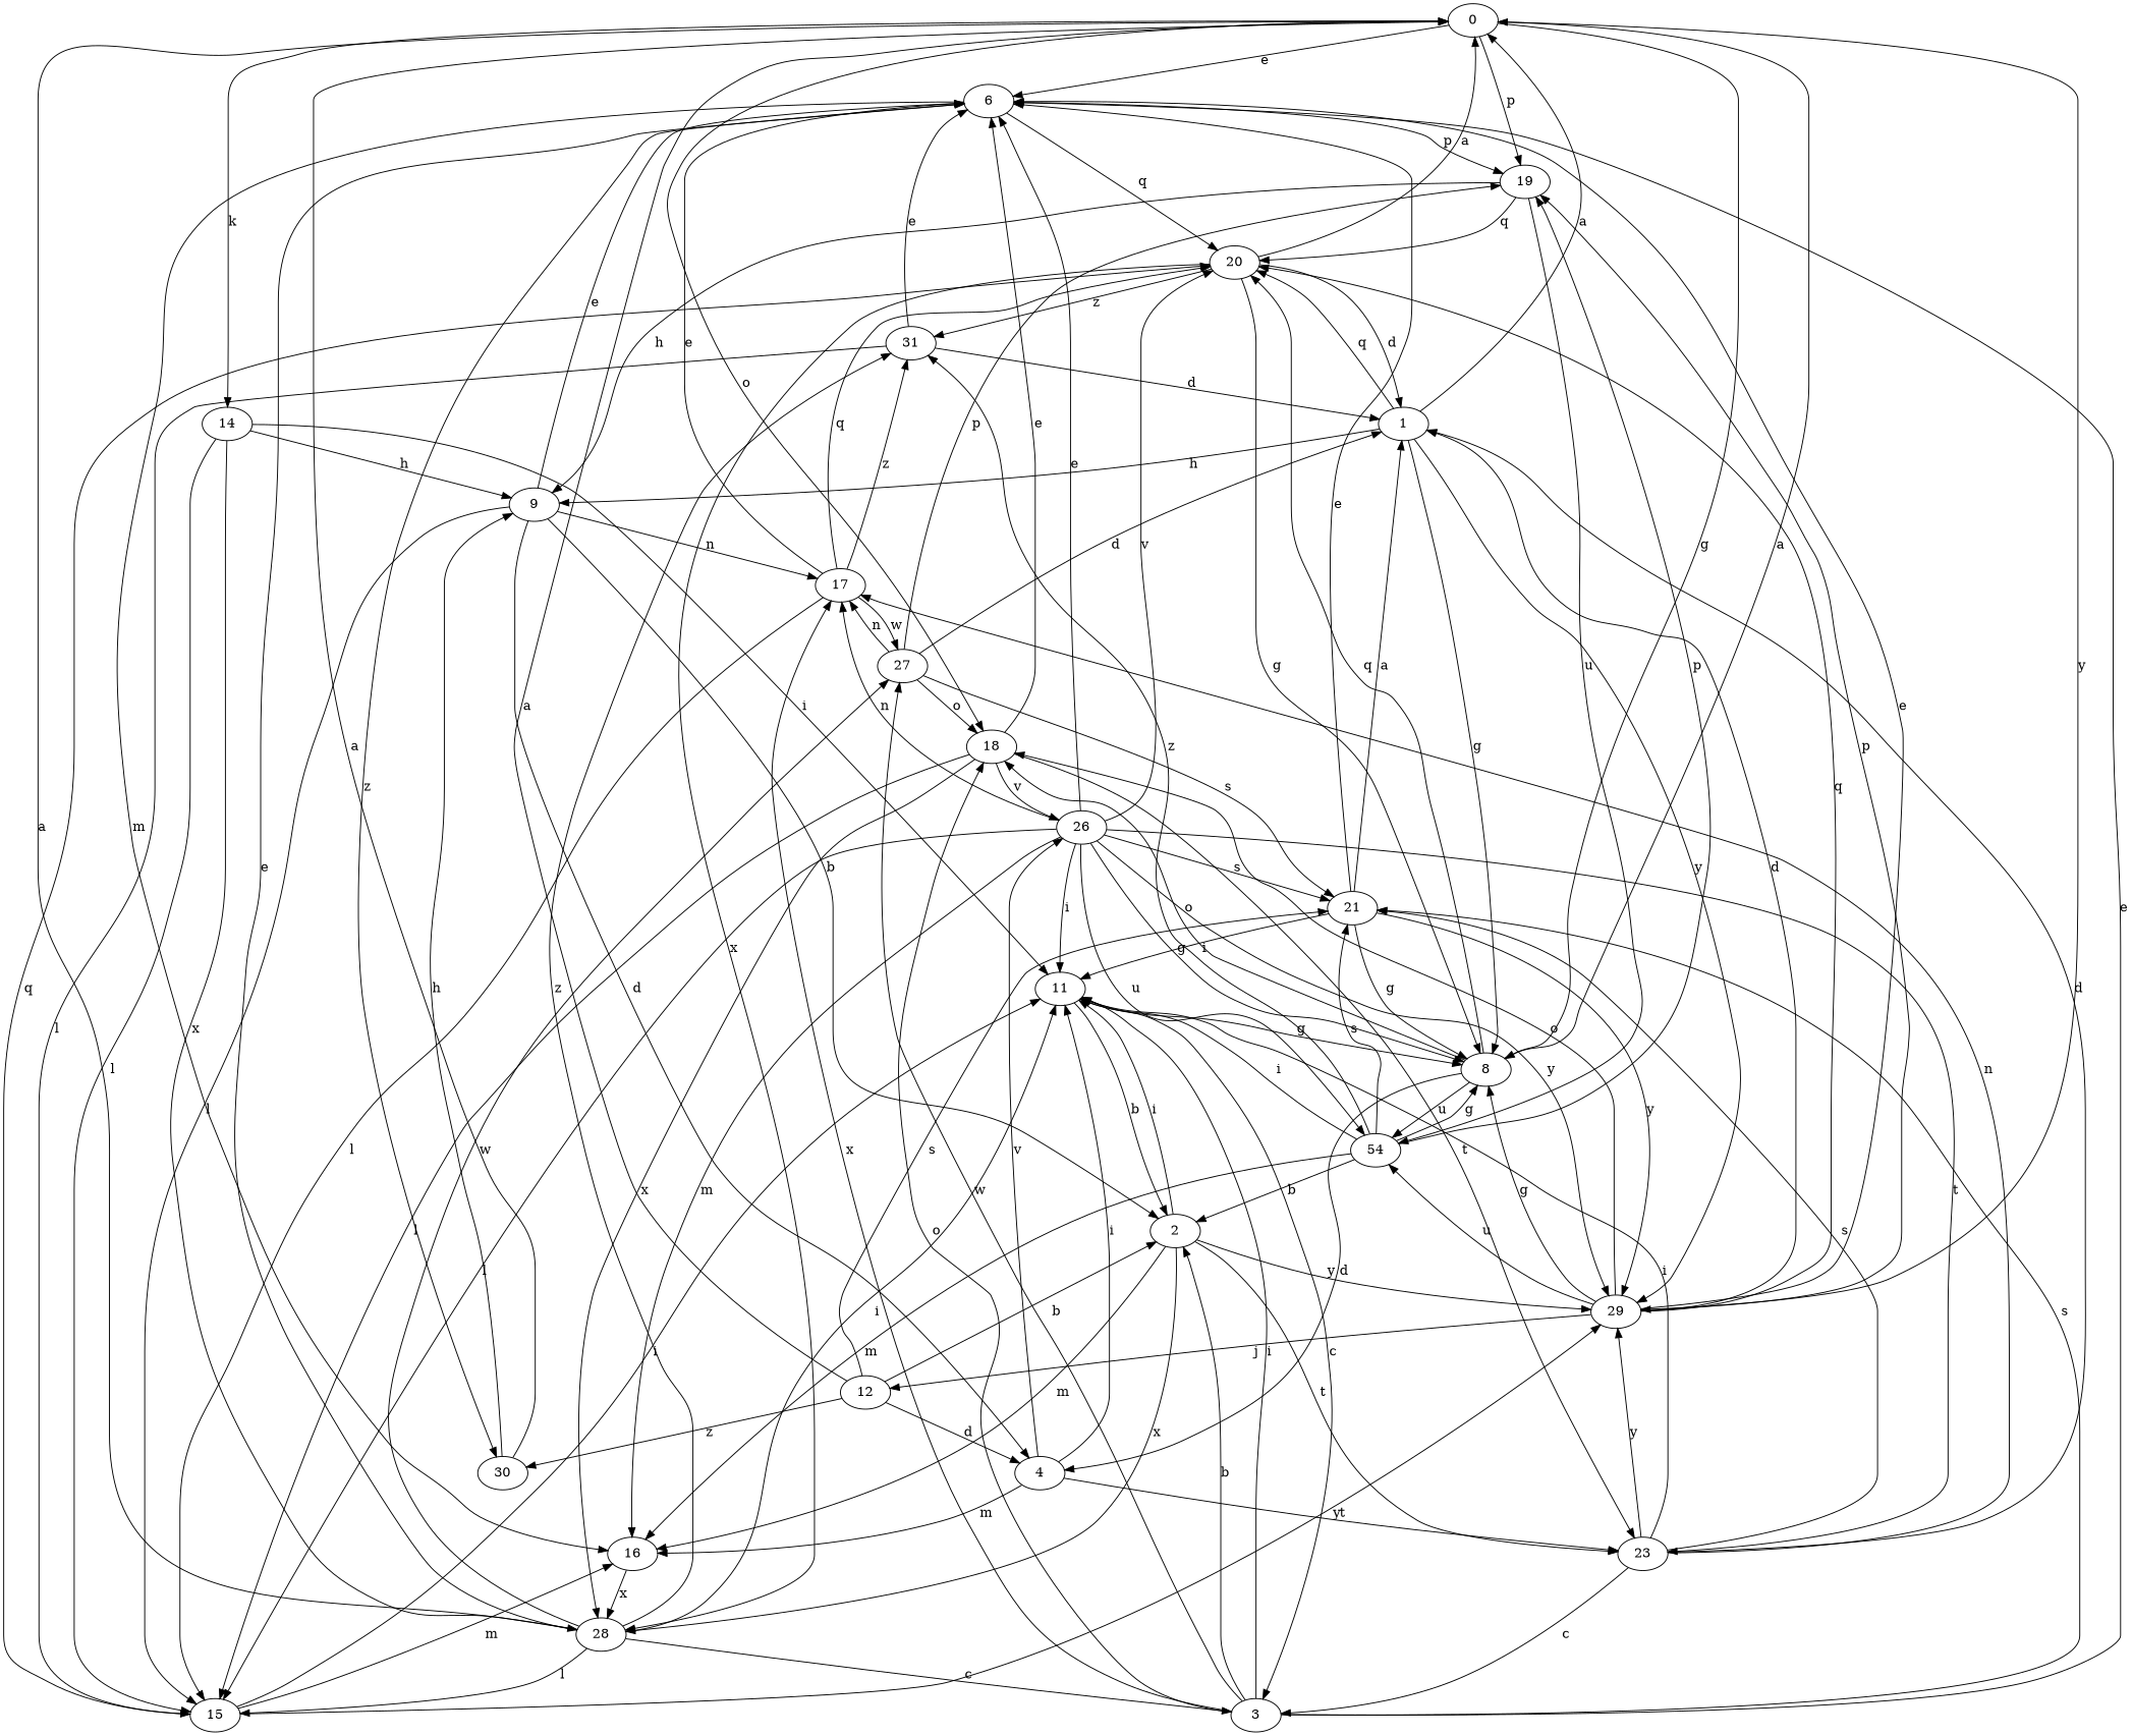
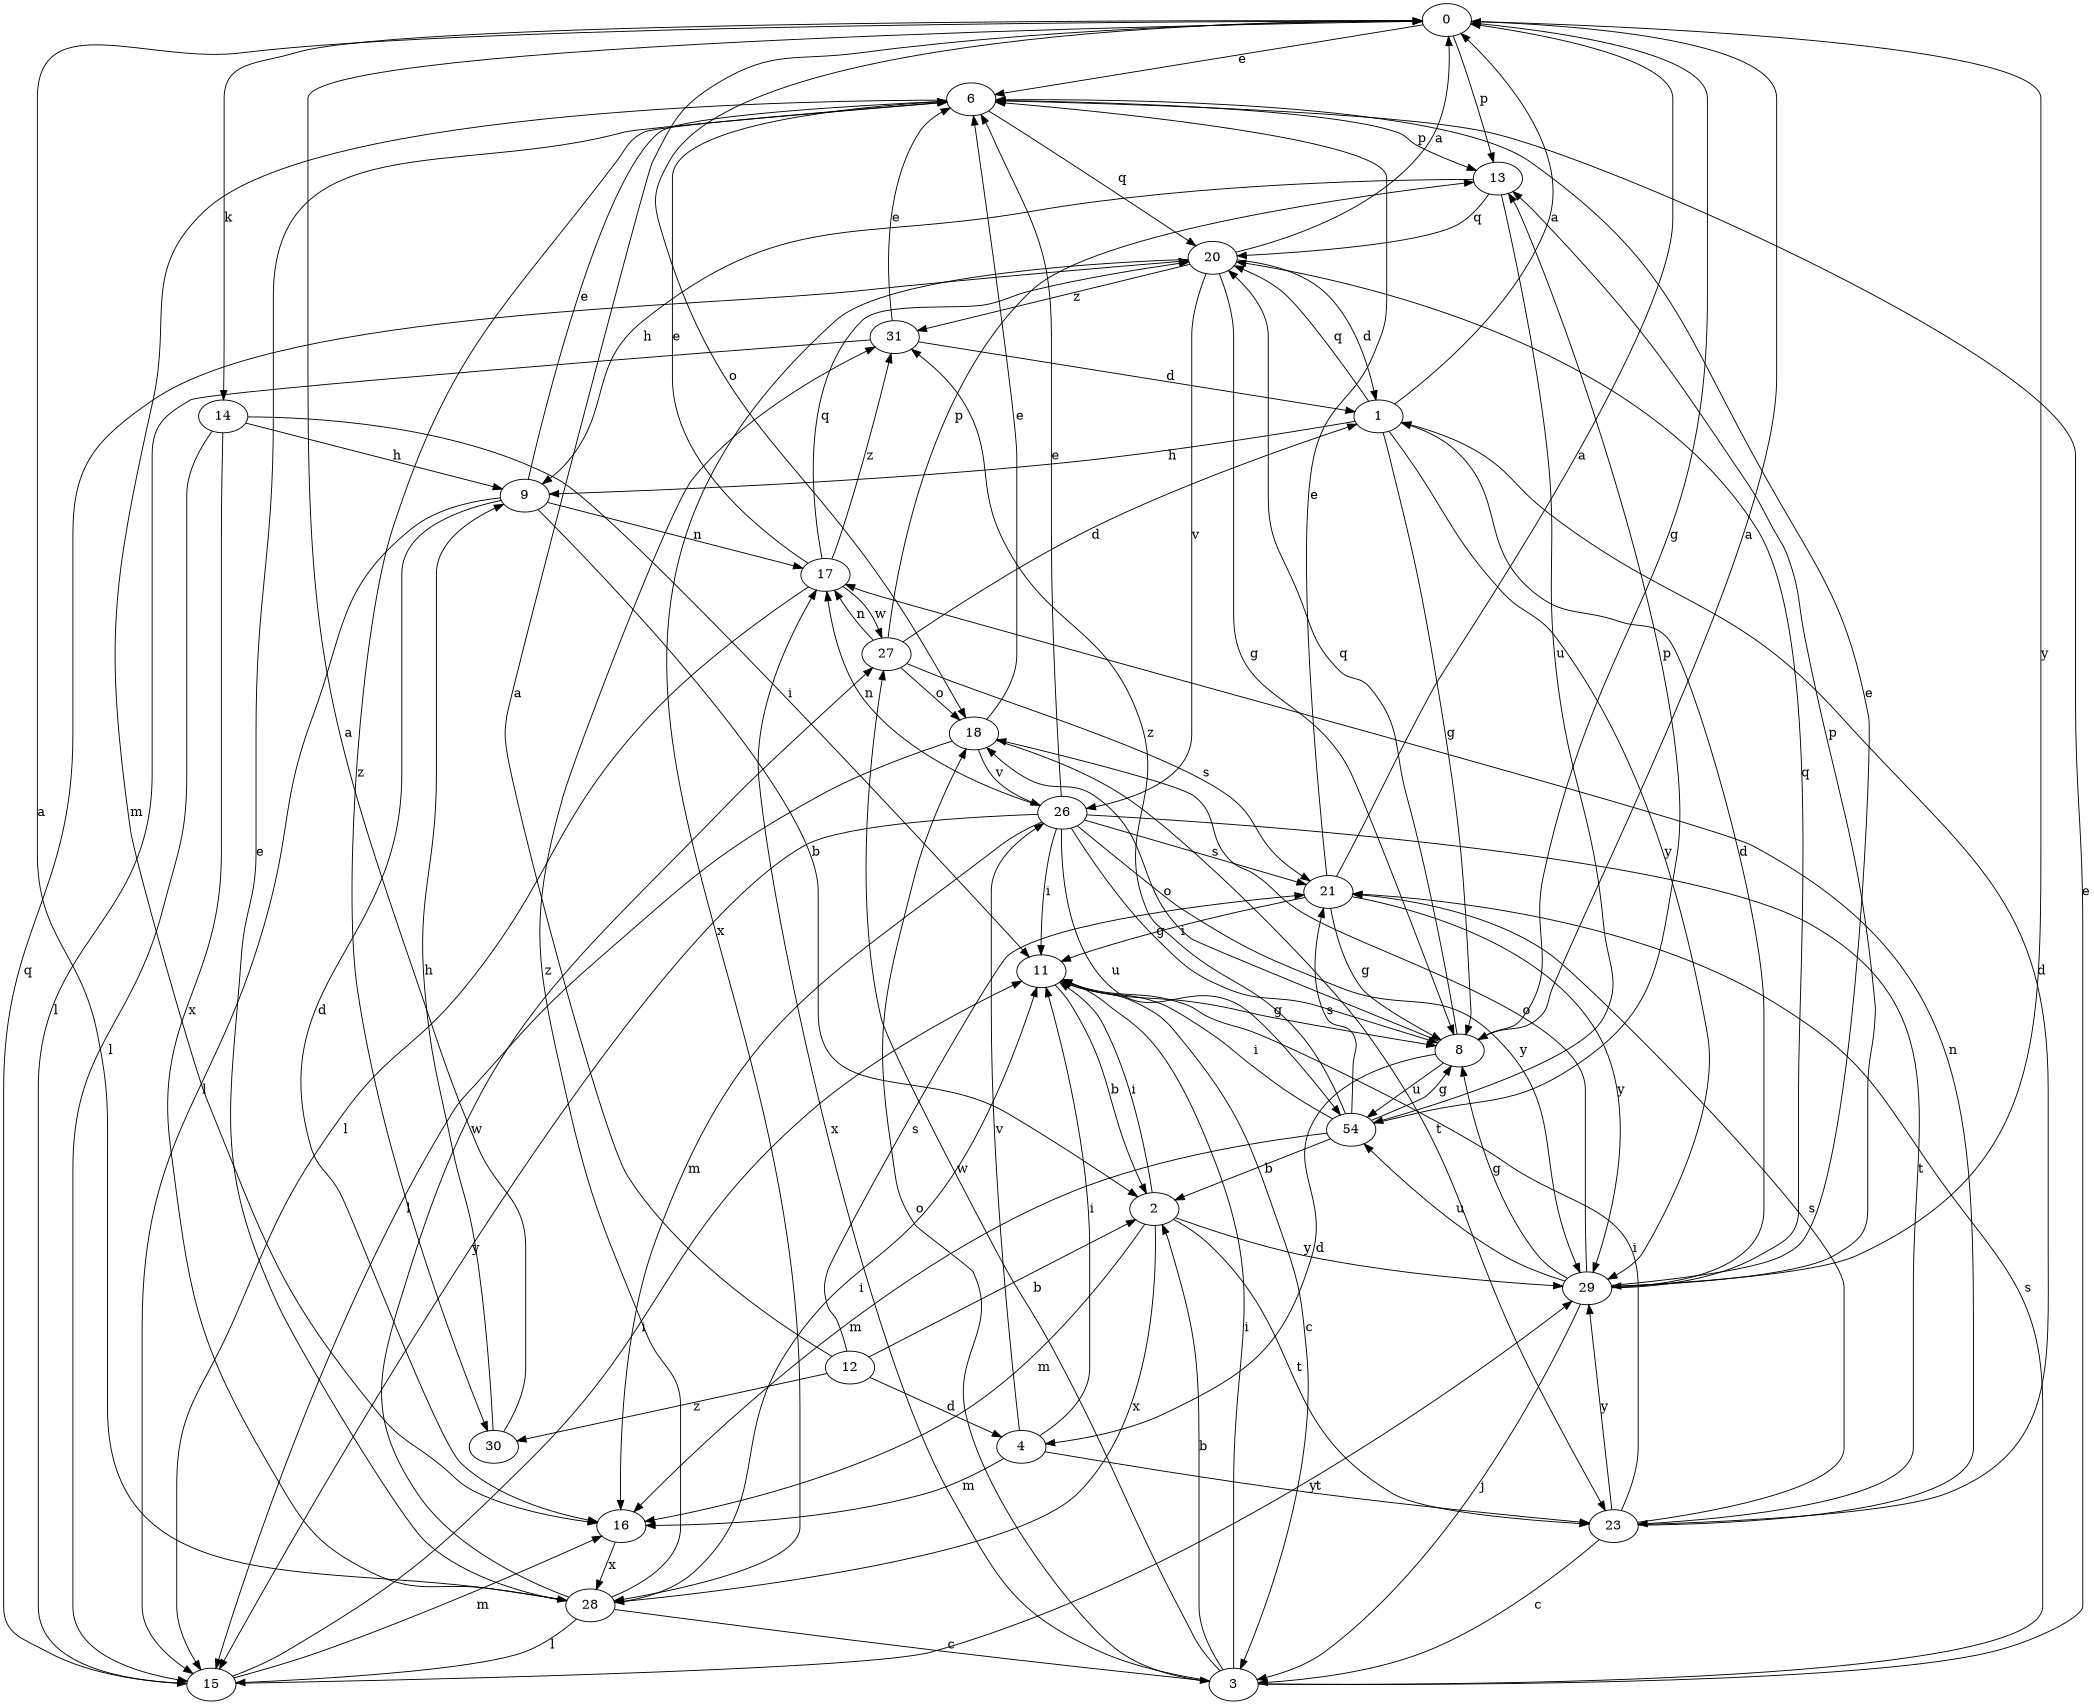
  strict digraph {
    0
    6
    8
    14
    18
-   19
+   19 [label=13]
    29
    16
    20
    30
    4
    n12 [label=54]
    11
    28
    9
    15
    23
    26
    n19 [label=1]
    12
    2
    3
    17
    21
    27
    31
    0 -> 6 [label=e]
    0 -> 8 [label=g]
    0 -> 14 [label=k]
    0 -> 18 [label=o]
    0 -> 19 [label=p]
    0 -> 29 [label=y]
    6 -> 19 [label=p]
    6 -> 16 [label=m]
    6 -> 20 [label=q]
    6 -> 30 [label=z]
    8 -> 0 [label=a]
    8 -> 18 [label=o]
    8 -> 20 [label=q]
    8 -> 4 [label=d]
    8 -> n12 [label=u]
    14 -> 11 [label=i]
    14 -> 28 [label=x]
    14 -> 9 [label=h]
    14 -> 15 [label=l]
    18 -> 6 [label=e]
-   18 -> 28 [label=x]
    18 -> 15 [label=l]
    18 -> 23 [label=t]
    18 -> 26 [label=v]
    19 -> 20 [label=q]
    19 -> n12 [label=u]
    19 -> 9 [label=h]
    29 -> 6 [label=e]
    29 -> 8 [label=g]
    29 -> 18 [label=o]
    29 -> 19 [label=p]
    29 -> 20 [label=q]
    29 -> n12 [label=u]
    29 -> n19 [label=d]
-   29 -> 12 [label=j]
+   29 -> 3 [label=j]
    16 -> 28 [label=x]
    20 -> 0 [label=a]
    20 -> 8 [label=g]
    20 -> 28 [label=x]
-   26 -> 20 [label=v]
+   20 -> 26 [label=v]
    20 -> n19 [label=d]
    20 -> 31 [label=z]
    30 -> 0 [label=a]
    30 -> 9 [label=h]
    4 -> 16 [label=m]
    4 -> 11 [label=i]
    4 -> 23 [label=t]
    4 -> 26 [label=v]
    n12 -> 8 [label=g]
    n12 -> 19 [label=p]
    n12 -> 16 [label=m]
    n12 -> 11 [label=i]
    n12 -> 2 [label=b]
    n12 -> 21 [label=s]
    n12 -> 31 [label=z]
    11 -> 8 [label=g]
    11 -> 2 [label=b]
    11 -> 3 [label=c]
    28 -> 0 [label=a]
    28 -> 6 [label=e]
    28 -> 11 [label=i]
    28 -> 15 [label=l]
    28 -> 3 [label=c]
    28 -> 27 [label=w]
    28 -> 31 [label=z]
    9 -> 6 [label=e]
-   9 -> 4 [label=d]
+   9 -> 16 [label=d]
    9 -> 15 [label=l]
    9 -> 2 [label=b]
    9 -> 17 [label=n]
    15 -> 29 [label=y]
    15 -> 16 [label=m]
    15 -> 20 [label=q]
    15 -> 11 [label=i]
    23 -> 29 [label=y]
    23 -> 11 [label=i]
    23 -> n19 [label=d]
    23 -> 3 [label=c]
    23 -> 17 [label=n]
    23 -> 21 [label=s]
    26 -> 6 [label=e]
    26 -> 8 [label=g]
    26 -> 29 [label=y]
    26 -> 16 [label=m]
    26 -> n12 [label=u]
    26 -> 11 [label=i]
-   26 -> 15 [label=l]
+   26 -> 15 [label=y]
    26 -> 23 [label=t]
    26 -> 17 [label=n]
    26 -> 21 [label=s]
    n19 -> 0 [label=a]
    n19 -> 8 [label=g]
    n19 -> 29 [label=y]
    n19 -> 20 [label=q]
    n19 -> 9 [label=h]
    12 -> 0 [label=a]
    12 -> 30 [label=z]
    12 -> 4 [label=d]
    12 -> 2 [label=b]
    12 -> 21 [label=s]
    2 -> 29 [label=y]
    2 -> 16 [label=m]
    2 -> 11 [label=i]
    2 -> 28 [label=x]
    2 -> 23 [label=t]
    3 -> 6 [label=e]
    3 -> 18 [label=o]
    3 -> 11 [label=i]
    3 -> 2 [label=b]
    3 -> 17 [label=x]
    3 -> 21 [label=s]
    3 -> 27 [label=w]
    17 -> 6 [label=e]
    17 -> 20 [label=q]
    17 -> 15 [label=l]
    17 -> 27 [label=w]
    17 -> 31 [label=z]
-   21 -> n19 [label=a]
+   21 -> 0 [label=a]
    21 -> 6 [label=e]
    21 -> 8 [label=g]
    21 -> 29 [label=y]
    21 -> 11 [label=i]
    27 -> 18 [label=o]
    27 -> 19 [label=p]
    27 -> n19 [label=d]
    27 -> 17 [label=n]
    27 -> 21 [label=s]
    31 -> 6 [label=e]
    31 -> 15 [label=l]
    31 -> n19 [label=d]
  }
